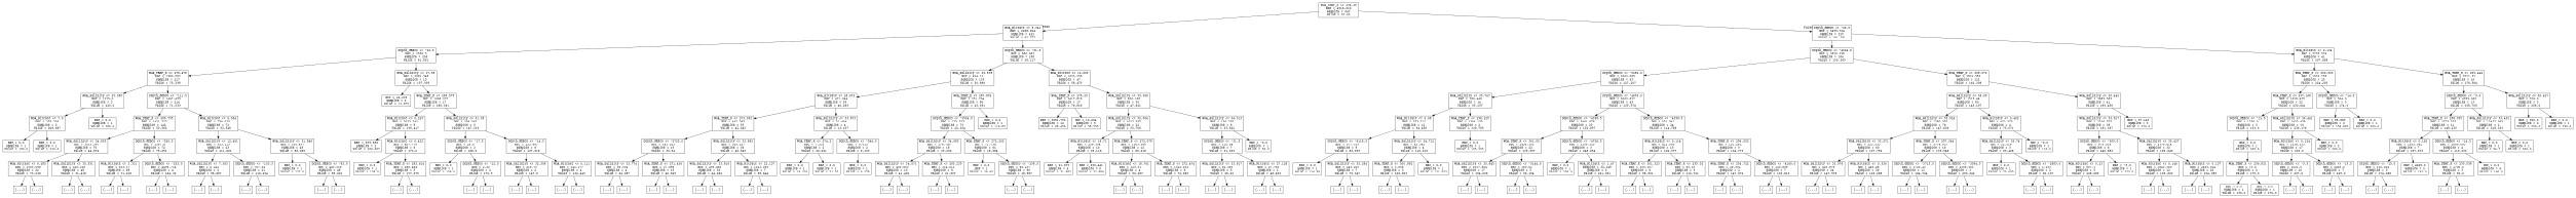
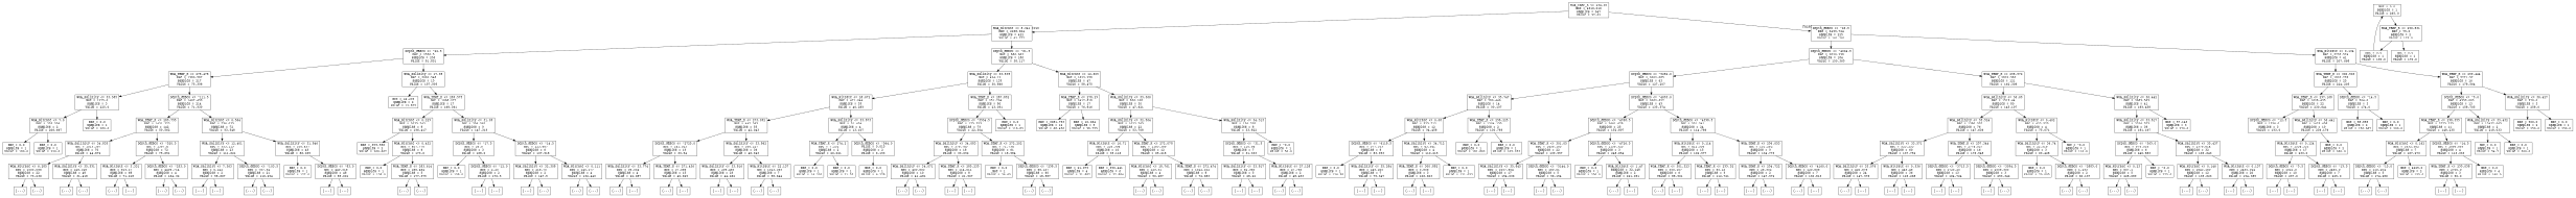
  digraph {
    fontname="Courier Prime"
    node [fontname="Courier Prime" shape=box]
    edge [fontname="Courier Prime"]
    n1 [label="WOA_TEMP_K <= 294.36\nmse = 4916.016\nsamples = 647\nvalue = 97.02"]
    n2 [label="WOA_Nitrate <= 8.341\nmse = 2298.604\nsamples = 422\nvalue = 62.777"]
    n3 [label="Depth_GEBCO <= -26.5\nmse = 3499.724\nsamples = 225\nvalue = 161.261"]
    n4 [label="Depth_GEBCO <= -22.5\nmse = 2556.5\nsamples = 236\nvalue = 81.851"]
    n5 [label="Depth_GEBCO <= -61.5\nmse = 886.663\nsamples = 186\nvalue = 38.117"]
    n6 [label="Depth_GEBCO <= -4004.5\nmse = 2820.298\nsamples = 184\nvalue = 150.369"]
    n7 [label="WOA_Nitrate <= 0.134\nmse = 3735.574\nsamples = 41\nvalue = 207.668"]
    n8 [label="WOA_TEMP_K <= 278.478\nmse = 1980.587\nsamples = 217\nvalue = 75.398"]
    n9 [label="WOA_Salinity <= 17.98\nmse = 3062.948\nsamples = 19\nvalue = 157.995"]
    n10 [label="WOA_Salinity <= 33.895\nmse = 424.12\nsamples = 139\nvalue = 30.866"]
    n11 [label="WOA_Nitrate <= 12.609\nmse = 1623.258\nsamples = 47\nvalue = 58.475"]
    n12 [label="WOA_Salinity <= 33.385\nmse = 1275.0\nsamples = 3\nvalue = 225.0"]
    n13 [label="Depth_GEBCO <= -111.5\nmse = 1467.459\nsamples = 214\nvalue = 71.939"]
    n14 [label="mse = 24.256\nsamples = 2\nvalue = 12.875"]
    n15 [label="WOA_TEMP_K <= 289.575\nmse = 1668.277\nsamples = 17\nvalue = 168.361"]
    n16 [label="WOA_Nitrate <= 7.0\nmse = 355.556\nsamples = 2\nvalue = 206.667"]
    n17 [label="mse = 0.0\nsamples = 1\nvalue = 280.0"]
    n18 [label="WOA_TEMP_K <= 289.795\nmse = 1431.373\nsamples = 142\nvalue = 59.562"]
    n19 [label="WOA_Nitrate <= 0.564\nmse = 796.039\nsamples = 72\nvalue = 93.548"]
    n20 [label="mse = 0.0\nsamples = 1\nvalue = 180.0"]
    n21 [label="mse = 0.0\nsamples = 1\nvalue = 220.0"]
    n22 [label="WOA_Salinity <= 34.835\nmse = 1019.387\nsamples = 70\nvalue = 44.872"]
    n23 [label="Depth_GEBCO <= -520.5\nmse = 1387.4\nsamples = 72\nvalue = 75.651"]
    n24 [label="WOA_Salinity <= 12.401\nmse = 953.119\nsamples = 23\nvalue = 111.621"]
    n25 [label="WOA_Salinity <= 31.846\nmse = 538.497\nsamples = 49\nvalue = 86.035"]
    n26 [label="WOA_Nitrate <= 6.285\nmse = 1505.086\nsamples = 22\nvalue = 73.236"]
    n27 [label="WOA_Salinity <= 35.591\nmse = 226.328\nsamples = 48\nvalue = 31.418"]
    n28 [label="WOA_Nitrate <= 3.331\nmse = 819.17\nsamples = 68\nvalue = 71.218"]
    n29 [label="Depth_GEBCO <= -253.0\nmse = 4496.714\nsamples = 4\nvalue = 164.32"]
    n30 [label="(...)"]
    n31 [label="(...)"]
    n32 [label="(...)"]
    n33 [label="(...)"]
    n34 [label="(...)"]
    n35 [label="(...)"]
    n36 [label="(...)"]
    n37 [label="(...)"]
    n38 [label="WOA_Salinity <= 7.363\nmse = 0.222\nsamples = 2\nvalue = 58.667"]
    n39 [label="Depth_GEBCO <= -103.5\nmse = 767.94\nsamples = 21\nvalue = 116.294"]
    n40 [label="mse = 0.0\nsamples = 1\nvalue = 177.0"]
    n41 [label="Depth_GEBCO <= -83.0\nmse = 449.518\nsamples = 48\nvalue = 85.001"]
    n42 [label="(...)"]
    n43 [label="(...)"]
    n44 [label="(...)"]
    n45 [label="(...)"]
    n46 [label="(...)"]
    n47 [label="(...)"]
    n48 [label="WOA_Nitrate <= 0.229\nmse = 2039.743\nsamples = 8\nvalue = 196.417"]
    n49 [label="WOA_Salinity <= 31.09\nmse = 356.562\nsamples = 9\nvalue = 147.319"]
    n50 [label="mse = 355.556\nsamples = 2\nvalue = 266.667"]
    n51 [label="WOA_Nitrate <= 0.432\nmse = 407.778\nsamples = 6\nvalue = 173.0"]
    n52 [label="Depth_GEBCO <= -17.5\nmse = 26.8\nsamples = 3\nvalue = 168.0"]
    n53 [label="Depth_GEBCO <= -14.5\nmse = 223.667\nsamples = 6\nvalue = 137.918"]
    n54 [label="mse = 0.0\nsamples = 1\nvalue = 138.0"]
    n55 [label="WOA_TEMP_K <= 283.614\nmse = 286.484\nsamples = 5\nvalue = 177.375"]
    n56 [label="(...)"]
    n57 [label="(...)"]
    n58 [label="mse = 0.0\nsamples = 1\nvalue = 158.0"]
    n59 [label="Depth_GEBCO <= -12.0\nmse = 2.25\nsamples = 2\nvalue = 170.5"]
    n60 [label="WOA_Salinity <= 32.308\nmse = 216.75\nsamples = 2\nvalue = 147.5"]
    n61 [label="WOA_Nitrate <= 0.111\nmse = 145.177\nsamples = 4\nvalue = 132.443"]
    n62 [label="(...)"]
    n63 [label="(...)"]
    n64 [label="(...)"]
    n65 [label="(...)"]
    n66 [label="(...)"]
    n67 [label="(...)"]
    n68 [label="WOA_Nitrate <= 28.672\nmse = 471.044\nsamples = 59\nvalue = 40.289"]
    n69 [label="WOA_TEMP_K <= 287.892\nmse = 251.704\nsamples = 80\nvalue = 23.091"]
    n70 [label="WOA_TEMP_K <= 278.29\nmse = 2417.818\nsamples = 17\nvalue = 76.816"]
    n71 [label="WOA_Salinity <= 33.366\nmse = 836.108\nsamples = 30\nvalue = 47.621"]
    n72 [label="WOA_TEMP_K <= 273.092\nmse = 447.369\nsamples = 55\nvalue = 42.043"]
    n73 [label="WOA_Salinity <= 33.873\nmse = 51.454\nsamples = 4\nvalue = 13.107"]
    n74 [label="Depth_GEBCO <= -3934.5\nmse = 179.359\nsamples = 79\nvalue = 22.304"]
    n75 [label="mse = 0.0\nsamples = 1\nvalue = 116.83"]
    n76 [label="Depth_GEBCO <= -2725.0\nmse = 141.023\nsamples = 19\nvalue = 33.54"]
    n77 [label="WOA_Salinity <= 33.862\nmse = 558.227\nsamples = 36\nvalue = 46.943"]
    n78 [label="WOA_TEMP_K <= 274.2\nmse = 7.292\nsamples = 2\nvalue = 20.021"]
-   n79 [label="Depth_GEBCO <= -564.0\nmse = 0.015\nsamples = 2\nvalue = 6.193"]
+   n79 [label="Depth_GEBCO <= -564.0\nvalue = 0.015\nsamples = 2\nvalue = 6.193"]
    n80 [label="WOA_Salinity <= 33.774\nmse = 96.554\nsamples = 4\nvalue = 22.087"]
    n81 [label="WOA_TEMP_K <= 271.436\nmse = 37.088\nsamples = 15\nvalue = 40.629"]
    n82 [label="WOA_Salinity <= 33.816\nmse = 298.485\nsamples = 29\nvalue = 44.262"]
    n83 [label="WOA_Nitrate <= 22.137\nmse = 1523.369\nsamples = 7\nvalue = 58.644"]
    n84 [label="(...)"]
    n85 [label="(...)"]
    n86 [label="(...)"]
    n87 [label="(...)"]
    n88 [label="(...)"]
    n89 [label="(...)"]
    n90 [label="(...)"]
    n91 [label="(...)"]
    n92 [label="mse = 0.0\nsamples = 1\nvalue = 16.202"]
    n93 [label="mse = 0.0\nsamples = 1\nvalue = 21.93"]
    n94 [label="mse = 0.0\nsamples = 1\nvalue = 6.278"]
    n95 [label="WOA_Salinity <= 34.083\nmse = 376.749\nsamples = 18\nvalue = 33.092"]
    n96 [label="WOA_TEMP_K <= 272.202\nmse = 71.794\nsamples = 61\nvalue = 18.984"]
    n97 [label="WOA_Salinity <= 34.071\nmse = 409.603\nsamples = 10\nvalue = 41.481"]
    n98 [label="WOA_TEMP_K <= 285.239\nmse = 114.011\nsamples = 8\nvalue = 21.907"]
    n99 [label="mse = 0.0\nmse = 1\nvalue = 36.65"]
    n100 [label="Depth_GEBCO <= -298.5\nmse = 66.237\nsamples = 60\nvalue = 18.587"]
    n101 [label="(...)"]
    n102 [label="(...)"]
    n103 [label="(...)"]
    n104 [label="(...)"]
    n105 [label="(...)"]
    n106 [label="(...)"]
    n107 [label="mse = 3081.753\nsamples = 12\nvalue = 68.456"]
    n108 [label="mse = 10.064\nsamples = 5\nvalue = 98.759"]
    n109 [label="WOA_Salinity <= 32.564\nmse = 1023.769\nsamples = 22\nvalue = 53.708"]
    n110 [label="WOA_Salinity <= 34.313\nmse = 136.328\nsamples = 8\nvalue = 33.822"]
    n111 [label="WOA_Nitrate <= 16.71\nmse = 228.904\nsamples = 10\nvalue = 35.116"]
    n112 [label="WOA_TEMP_K <= 272.078\nmse = 1169.368\nsamples = 12\nvalue = 65.218"]
    n113 [label="Depth_GEBCO <= -31.5\nmse = 110.84\nsamples = 7\nvalue = 31.333"]
    n114 [label="mse = -0.0\nsamples = 1\nvalue = 50.0"]
    n115 [label="mse = 21.079\nsamples = 4\nvalue = 31.887"]
    n116 [label="mse = 390.441\nsamples = 6\nvalue = 37.884"]
    n117 [label="WOA_Nitrate <= 18.761\nmse = 129.51\nsamples = 4\nvalue = 50.287"]
    n118 [label="WOA_TEMP_K <= 272.474\nmse = 1522.102\nsamples = 8\nvalue = 72.683"]
    n119 [label="(...)"]
    n120 [label="(...)"]
    n121 [label="(...)"]
    n122 [label="(...)"]
    n123 [label="WOA_Salinity <= 33.817\nmse = 62.965\nsamples = 5\nvalue = 28.22"]
    n124 [label="WOA_Nitrate <= 27.128\nmse = 27.765\nsamples = 2\nvalue = 48.453"]
    n125 [label="(...)"]
    n126 [label="(...)"]
    n127 [label="(...)"]
    n128 [label="(...)"]
    n129 [label="Depth_GEBCO <= -5282.0\nmse = 2002.085\nsamples = 63\nvalue = 127.207"]
    n130 [label="WOA_TEMP_K <= 298.572\nmse = 2822.983\nsamples = 121\nvalue = 162.308"]
    n131 [label="WOA_TEMP_K <= 300.503\nmse = 1823.799\nsamples = 25\nvalue = 224.205"]
    n132 [label="WOA_TEMP_K <= 299.444\nmse = 5771.97\nsamples = 16\nvalue = 178.564"]
    n133 [label="WOA_Salinity <= 35.747\nmse = 780.446\nsamples = 14\nvalue = 99.197"]
    n134 [label="Depth_GEBCO <= -4693.0\nmse = 2062.627\nsamples = 49\nvalue = 135.574"]
    n135 [label="WOA_Salinity <= 36.69\nmse = 1519.44\nsamples = 80\nvalue = 145.197"]
    n136 [label="WOA_Salinity <= 36.442\nmse = 3689.569\nsamples = 41\nvalue = 189.458"]
    n137 [label="WOA_Nitrate <= 0.08\nmse = 529.712\nsamples = 12\nvalue = 94.458"]
    n138 [label="WOA_TEMP_K <= 298.225\nmse = 1304.199\nsamples = 2\nvalue = 130.789"]
    n139 [label="Depth_GEBCO <= -4768.5\nmse = 2661.678\nsamples = 25\nvalue = 152.897"]
    n140 [label="Depth_GEBCO <= -4398.5\nmse = 551.541\nsamples = 24\nvalue = 114.786"]
    n141 [label="Depth_GEBCO <= -6118.5\nmse = 577.939\nsamples = 8\nvalue = 83.953"]
    n142 [label="WOA_Salinity <= 34.712\nmse = 43.541\nsamples = 4\nvalue = 110.215"]
+   n143 [label="mse = 0.0\nsamples = 1\nvalue = 181.862"]
    n144 [label="mse = 0.0\nsamples = 1\nvalue = 105.253"]
    n145 [label="mse = 0.0\nsamples = 1\nvalue = 126.98"]
    n146 [label="WOA_Salinity <= 35.284\nmse = 249.205\nsamples = 7\nvalue = 75.347"]
    n147 [label="WOA_TEMP_K <= 300.882\nmse = 5.856\nsamples = 3\nvalue = 106.603"]
    n148 [label="mse = 0.0\nsamples = 1\nvalue = 121.053"]
    n149 [label="(...)"]
    n150 [label="(...)"]
    n151 [label="(...)"]
    n152 [label="(...)"]
    n153 [label="WOA_TEMP_K <= 301.05\nmse = 1458.185\nsamples = 22\nvalue = 139.957"]
    n154 [label="Depth_GEBCO <= -4726.5\nmse = 1158.925\nsamples = 3\nvalue = 248.654"]
    n155 [label="WOA_Nitrate <= 0.114\nmse = 412.558\nsamples = 15\nvalue = 102.977"]
    n156 [label="WOA_TEMP_K <= 296.053\nmse = 151.262\nsamples = 9\nvalue = 134.773"]
    n157 [label="WOA_Salinity <= 35.845\nmse = 1057.604\nsamples = 17\nvalue = 154.036"]
    n158 [label="Depth_GEBCO <= -5144.0\nmse = 169.01\nsamples = 5\nvalue = 96.154"]
    n159 [label="mse = 0.0\nsamples = 1\nvalue = 290.0"]
    n160 [label="WOA_Nitrate <= 1.47\nsamples = 32.148\nsamples = 2\nvalue = 221.091"]
    n161 [label="(...)"]
    n162 [label="(...)"]
    n163 [label="(...)"]
    n164 [label="(...)"]
    n165 [label="(...)"]
    n166 [label="(...)"]
    n167 [label="WOA_TEMP_K <= 301.323\nmse = 550.107\nsamples = 6\nvalue = 88.901"]
    n168 [label="WOA_TEMP_K <= 299.52\nmse = 85.23\nsamples = 9\nvalue = 112.721"]
    n169 [label="WOA_TEMP_K <= 294.722\nmse = 26.952\nsamples = 2\nvalue = 147.972"]
    n170 [label="Depth_GEBCO <= -4160.0\nmse = 120.608\nsamples = 7\nvalue = 130.813"]
    n171 [label="(...)"]
    n172 [label="(...)"]
    n173 [label="(...)"]
    n174 [label="(...)"]
    n175 [label="(...)"]
    n176 [label="(...)"]
    n177 [label="(...)"]
    n178 [label="(...)"]
    n179 [label="WOA_Salinity <= 35.524\nmse = 1380.557\nsamples = 76\nvalue = 147.636"]
    n180 [label="WOA_Nitrate <= 0.402\nmse = 423.575\nsamples = 4\nvalue = 75.071"]
    n181 [label="WOA_Salinity <= 33.817\nmse = 3326.979\nsamples = 38\nvalue = 181.167"]
    n182 [label="mse = 57.143\nsamples = 3\nvalue = 270.0"]
    n183 [label="WOA_Salinity <= 33.571\nmse = 523.253\nsamples = 60\nvalue = 137.752"]
    n184 [label="WOA_TEMP_K <= 297.344\nmse = 2774.027\nsamples = 16\nvalue = 176.948"]
    n185 [label="WOA_Salinity <= 36.74\nmse = 22.518\nsamples = 3\nvalue = 63.428"]
    n186 [label="mse = -0.0\nsamples = 1\nvalue = 110.0"]
    n187 [label="WOA_Salinity <= 33.076\nmse = 420.878\nsamples = 24\nvalue = 147.976"]
    n188 [label="WOA_Nitrate <= 0.536\nmse = 449.48\nsamples = 36\nvalue = 129.268"]
    n189 [label="Depth_GEBCO <= -3713.5\nmse = 1725.25\nsamples = 13\nvalue = 164.724"]
    n190 [label="Depth_GEBCO <= -3094.5\nmse = 2558.905\nsamples = 3\nvalue = 253.342"]
    n191 [label="(...)"]
    n192 [label="(...)"]
    n193 [label="(...)"]
    n194 [label="(...)"]
    n195 [label="(...)"]
    n196 [label="(...)"]
    n197 [label="(...)"]
    n198 [label="(...)"]
    n199 [label="mse = 0.0\nsamples = 1\nvalue = 70.009"]
    n200 [label="Depth_GEBCO <= -2889.0\nmse = 1.293\nsamples = 2\nvalue = 60.137"]
    n201 [label="(...)"]
    n202 [label="(...)"]
    n203 [label="Depth_GEBCO <= -369.0\nmse = 878.018\nsamples = 6\nvalue = 240.883"]
    n204 [label="WOA_Salinity <= 35.437\nmse = 2978.614\nsamples = 32\nvalue = 169.643"]
    n205 [label="WOA_Nitrate <= 0.23\nmse = 607.1\nsamples = 5\nvalue = 228.089"]
    n206 [label="mse = -0.0\nsamples = 1\nvalue = 275.0"]
    n207 [label="WOA_Nitrate <= 0.146\nmse = 1643.169\nsamples = 12\nvalue = 135.623"]
    n208 [label="WOA_Nitrate <= 0.137\nmse = 2495.924\nsamples = 20\nvalue = 194.385"]
    n209 [label="(...)"]
    n210 [label="(...)"]
    n211 [label="(...)"]
    n212 [label="(...)"]
    n213 [label="(...)"]
    n214 [label="(...)"]
    n215 [label="WOA_TEMP_K <= 297.168\nmse = 1628.435\nsamples = 22\nvalue = 230.641"]
    n216 [label="Depth_GEBCO <= -14.5\nmse = 504.0\nsamples = 3\nvalue = 174.0"]
    n217 [label="Depth_GEBCO <= -9.0\nmse = 4999.063\nsamples = 13\nvalue = 158.705"]
    n218 [label="WOA_Salinity <= 36.427\nmse = 976.0\nsamples = 3\nvalue = 258.0"]
    n219 [label="Depth_GEBCO <= -12.5\nmse = 1356.0\nsamples = 3\nvalue = 193.0"]
    n220 [label="WOA_Salinity <= 36.441\nmse = 1429.498\nsamples = 19\nvalue = 236.176"]
    n221 [label="mse = 88.889\nsamples = 2\nvalue = 156.667"]
    n222 [label="mse = 0.0\nsamples = 1\nvalue = 200.0"]
    n223 [label="mse = 0.0\nsamples = 1\nvalue = 265.0"]
    n224 [label="WOA_Nitrate <= 0.124\nmse = 1534.333\nsamples = 17\nvalue = 233.0"]
    n225 [label="mse = 0.0\nsamples = 2\nvalue = 260.0"]
    n226 [label="WOA_TEMP_K <= 296.831\nmse = 75.0\nsamples = 2\nvalue = 175.0"]
    n227 [label="mse = 0.0\nsamples = 1\nvalue = 190.0"]
    n228 [label="mse = 0.0\nsamples = 1\nvalue = 170.0"]
    n229 [label="Depth_GEBCO <= -9.5\nmse = 1021.0\nsamples = 10\nvalue = 237.0"]
    n230 [label="Depth_GEBCO <= -19.5\nmse = 2465.0\nsamples = 7\nvalue = 225.0"]
    n231 [label="(...)"]
    n232 [label="(...)"]
    n233 [label="(...)"]
    n234 [label="(...)"]
    n235 [label="WOA_TEMP_K <= 298.355\nmse = 2779.239\nsamples = 11\nvalue = 148.235"]
    n236 [label="WOA_Salinity <= 33.432\nmse = 13437.069\nsamples = 2\nvalue = 218.033"]
    n237 [label="mse = 900.0\nsamples = 2\nvalue = 250.0"]
    n238 [label="mse = 0.0\nsamples = 1\nvalue = 290.0"]
    n239 [label="WOA_Nitrate <= 0.162\nmse = 1692.562\nsamples = 7\nvalue = 167.273"]
    n240 [label="Depth_GEBCO <= -14.5\nmse = 2888.889\nsamples = 4\nvalue = 113.333"]
    n241 [label="mse = 0.0\nsamples = 1\nvalue = 54.7"]
    n242 [label="mse = 0.0\nsamples = 1\nvalue = 300.0"]
    n243 [label="Depth_GEBCO <= -15.0\nmse = 110.204\nsamples = 5\nvalue = 174.286"]
    n244 [label="mse = 4225.0\nsamples = 2\nvalue = 155.0"]
    n245 [label="WOA_TEMP_K <= 299.098\nmse = 2700.0\nsamples = 3\nvalue = 90.0"]
    n246 [label="mse = 0.0\nsamples = 4\nvalue = 160.0"]
    n247 [label="(...)"]
    n248 [label="(...)"]
    n249 [label="(...)"]
    n250 [label="(...)"]
    n1 -> n2 [headlabel=True labelangle=45 labeldistance=2.5]
    n1 -> n3 [headlabel=False labelangle=-45 labeldistance=2.5]
    n2 -> n4
    n2 -> n5
    n3 -> n6
    n3 -> n7
    n4 -> n8
    n4 -> n9
    n5 -> n10
    n5 -> n11
    n6 -> n129
    n6 -> n130
    n7 -> n131
    n7 -> n132
    n8 -> n12
    n8 -> n13
    n9 -> n14
    n9 -> n15
    n10 -> n68
    n10 -> n69
    n11 -> n70
    n11 -> n71
    n12 -> n16
    n12 -> n17
    n13 -> n18
    n13 -> n19
    n15 -> n48
    n15 -> n49
    n16 -> n20
    n16 -> n21
    n18 -> n22
    n18 -> n23
    n19 -> n24
    n19 -> n25
    n22 -> n26
    n22 -> n27
    n23 -> n28
    n23 -> n29
    n24 -> n38
    n24 -> n39
    n25 -> n40
    n25 -> n41
    n26 -> n30
    n26 -> n31
    n27 -> n32
    n27 -> n33
    n28 -> n34
    n28 -> n35
    n29 -> n36
    n29 -> n37
    n38 -> n42
    n38 -> n43
    n39 -> n44
    n39 -> n45
    n41 -> n46
    n41 -> n47
    n48 -> n50
    n48 -> n51
    n49 -> n52
    n49 -> n53
    n51 -> n54
    n51 -> n55
    n52 -> n58
    n52 -> n59
    n53 -> n60
    n53 -> n61
    n55 -> n56
    n55 -> n57
    n59 -> n62
    n59 -> n63
    n60 -> n64
    n60 -> n65
    n61 -> n66
    n61 -> n67
    n68 -> n72
    n68 -> n73
    n69 -> n74
    n69 -> n75
    n70 -> n107
    n70 -> n108
    n71 -> n109
    n71 -> n110
    n72 -> n76
    n72 -> n77
    n73 -> n78
    n73 -> n79
    n74 -> n95
    n74 -> n96
    n76 -> n80
    n76 -> n81
    n77 -> n82
    n77 -> n83
    n78 -> n92
    n78 -> n93
    n79 -> n94
    n80 -> n84
    n80 -> n85
    n81 -> n86
    n81 -> n87
    n82 -> n88
    n82 -> n89
    n83 -> n90
    n83 -> n91
    n95 -> n97
    n95 -> n98
    n96 -> n99
    n96 -> n100
    n97 -> n101
    n97 -> n102
    n98 -> n103
    n98 -> n104
    n100 -> n105
    n100 -> n106
    n109 -> n111
    n109 -> n112
    n110 -> n113
    n110 -> n114
    n111 -> n115
    n111 -> n116
    n112 -> n117
    n112 -> n118
    n113 -> n123
    n113 -> n124
    n117 -> n119
    n117 -> n120
    n118 -> n121
    n118 -> n122
    n123 -> n125
    n123 -> n126
    n124 -> n127
    n124 -> n128
    n129 -> n133
    n129 -> n134
    n130 -> n135
    n130 -> n136
    n131 -> n215
    n131 -> n216
    n132 -> n217
    n132 -> n218
    n133 -> n137
    n133 -> n138
    n134 -> n139
    n134 -> n140
    n135 -> n179
    n135 -> n180
    n136 -> n181
    n136 -> n182
    n137 -> n141
    n137 -> n142
+   n138 -> n143
    n138 -> n144
    n139 -> n153
    n139 -> n154
    n140 -> n155
    n140 -> n156
    n141 -> n145
    n141 -> n146
    n142 -> n147
    n142 -> n148
    n146 -> n149
    n146 -> n150
    n147 -> n151
    n147 -> n152
    n153 -> n157
    n153 -> n158
    n154 -> n159
    n154 -> n160
    n155 -> n167
    n155 -> n168
    n156 -> n169
    n156 -> n170
    n157 -> n161
    n157 -> n162
    n158 -> n163
    n158 -> n164
    n160 -> n165
    n160 -> n166
    n167 -> n171
    n167 -> n172
    n168 -> n173
    n168 -> n174
    n169 -> n175
    n169 -> n176
    n170 -> n177
    n170 -> n178
    n179 -> n183
    n179 -> n184
    n180 -> n185
    n180 -> n186
    n181 -> n203
    n181 -> n204
    n183 -> n187
    n183 -> n188
    n184 -> n189
    n184 -> n190
    n185 -> n199
    n185 -> n200
    n187 -> n191
    n187 -> n192
    n188 -> n193
    n188 -> n194
    n189 -> n195
    n189 -> n196
    n190 -> n197
    n190 -> n198
    n200 -> n201
    n200 -> n202
    n203 -> n205
    n203 -> n206
    n204 -> n207
    n204 -> n208
    n205 -> n209
    n205 -> n210
    n207 -> n211
    n207 -> n212
    n208 -> n213
    n208 -> n214
    n215 -> n219
    n215 -> n220
    n216 -> n221
    n216 -> n222
    n217 -> n235
    n217 -> n236
    n218 -> n237
    n218 -> n238
-   n219 -> n223
+   n227 -> n223
    n220 -> n224
    n220 -> n225
    n223 -> n226
    n224 -> n229
    n224 -> n230
    n226 -> n227
    n226 -> n228
    n229 -> n231
    n229 -> n232
    n230 -> n233
    n230 -> n234
    n235 -> n239
    n235 -> n240
    n236 -> n241
    n236 -> n242
    n239 -> n243
    n239 -> n244
    n240 -> n245
    n240 -> n246
    n243 -> n247
    n243 -> n248
    n245 -> n249
    n245 -> n250
  }
